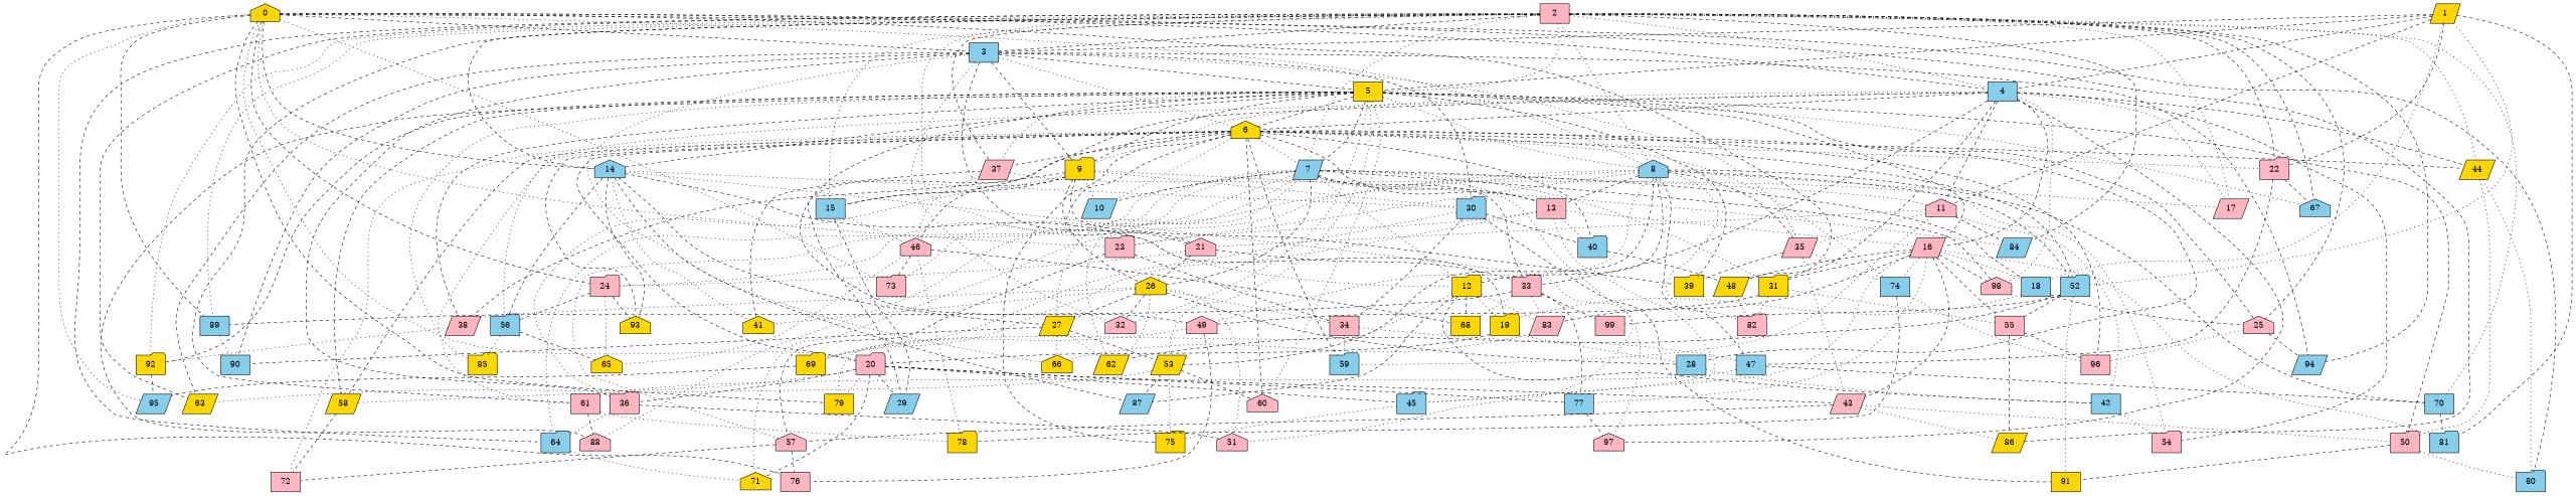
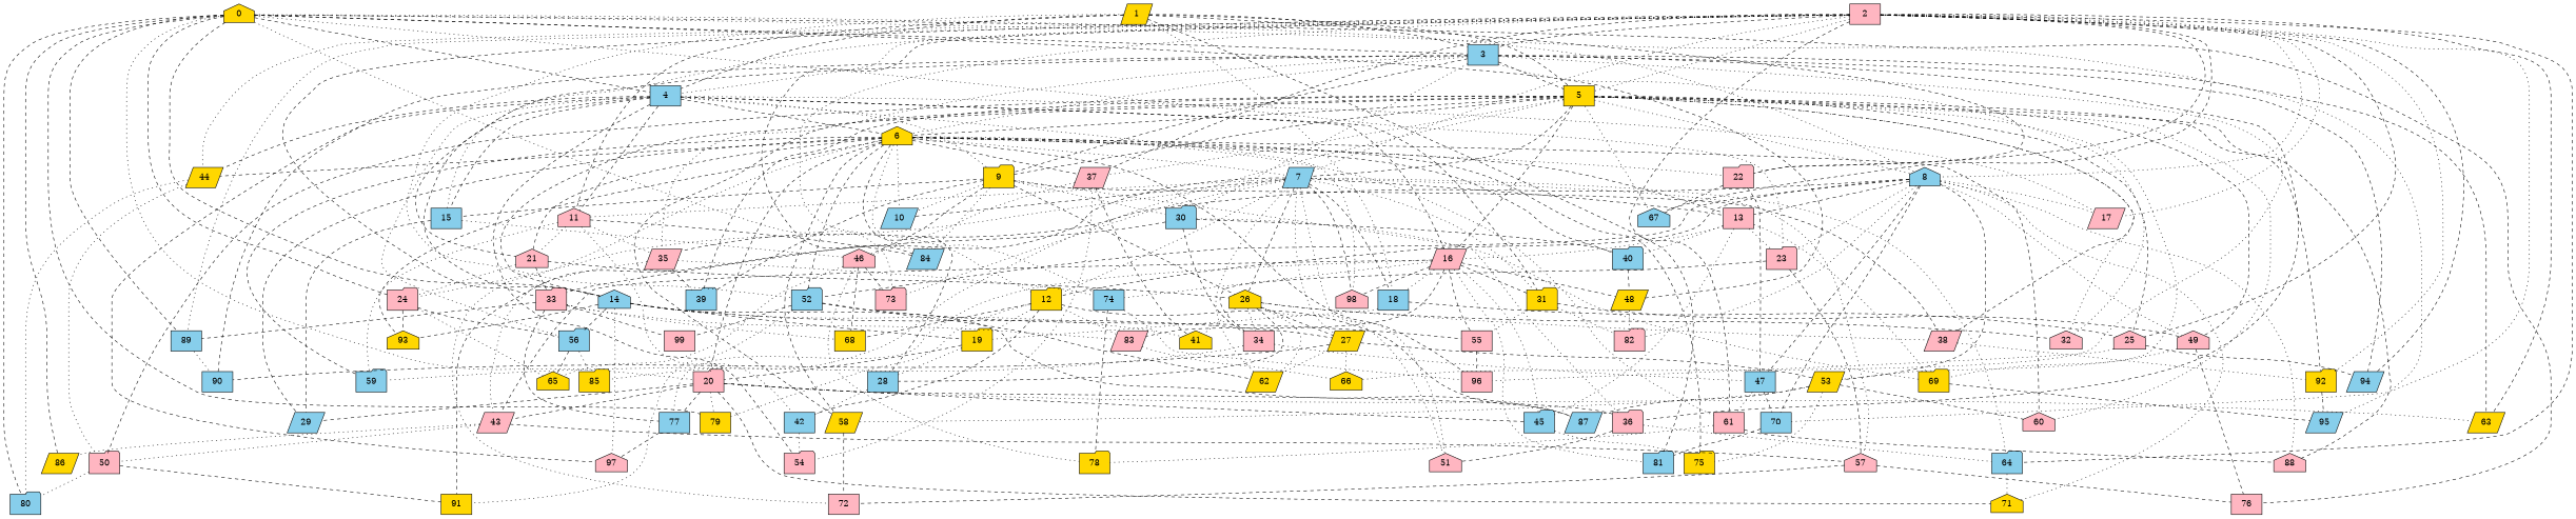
  strict graph {
    node [fillcolor=lightpink shape=folder style=filled]
    edge [is_available=True prob=1.0 style=dashed]
    0 [fillcolor=gold shape=house]
    3 [fillcolor=skyblue shape=box]
    4 [fillcolor=skyblue shape=box]
    8 [fillcolor=skyblue shape=house]
    14 [fillcolor=skyblue shape=house]
    20
    23
    24
    48 [fillcolor=gold shape=parallelogram]
    73
    76 [shape=box]
    79 [fillcolor=gold shape=box]
    80 [fillcolor=skyblue]
    86 [fillcolor=gold shape=parallelogram]
    89 [fillcolor=skyblue shape=box]
    95 [fillcolor=skyblue shape=parallelogram]
    5 [fillcolor=gold shape=box]
    63 [fillcolor=gold shape=parallelogram]
    94 [fillcolor=skyblue shape=parallelogram]
    6 [fillcolor=gold shape=house]
    9 [fillcolor=gold]
    21 [shape=house]
    30 [fillcolor=skyblue]
    32 [shape=house]
    35 [shape=parallelogram]
    36
    66 [fillcolor=gold shape=house]
    90 [fillcolor=skyblue shape=box]
    11 [shape=house]
    15 [fillcolor=skyblue shape=box]
    17 [shape=parallelogram]
    44 [fillcolor=gold shape=parallelogram]
    16 [shape=parallelogram]
    31 [fillcolor=gold]
    33
    54
    56 [fillcolor=skyblue]
    97 [shape=house]
    98 [shape=house]
    52 [fillcolor=skyblue]
    12 [fillcolor=gold]
    70 [fillcolor=skyblue shape=box]
    49 [shape=house]
    53 [fillcolor=gold shape=parallelogram]
    88 [shape=house]
    13 [shape=box]
    47 [fillcolor=skyblue shape=box]
    71 [fillcolor=gold shape=house]
    82
    93 [fillcolor=gold shape=house]
    27 [fillcolor=gold shape=parallelogram]
    19 [fillcolor=gold]
    87 [fillcolor=skyblue shape=parallelogram]
    41 [fillcolor=gold shape=house]
    29 [fillcolor=skyblue shape=parallelogram]
    45 [fillcolor=skyblue]
    43 [shape=parallelogram]
    77 [fillcolor=skyblue shape=box]
    57 [shape=house]
    34 [shape=box]
    65 [fillcolor=gold shape=house]
    1 [fillcolor=gold shape=parallelogram]
    18 [fillcolor=skyblue shape=box]
    22
    81 [fillcolor=skyblue]
    7 [fillcolor=skyblue shape=parallelogram]
    25 [shape=house]
    37 [shape=parallelogram]
    67 [fillcolor=skyblue shape=house]
    92 [fillcolor=gold]
    38 [shape=parallelogram]
-   39 [fillcolor=gold]
+   39 [fillcolor=skyblue]
    50
    58 [fillcolor=gold shape=parallelogram]
    60 [shape=house]
    85 [fillcolor=gold]
    84 [fillcolor=skyblue shape=parallelogram]
    59 [fillcolor=skyblue]
    42 [fillcolor=skyblue shape=box]
    99 [shape=box]
    55 [shape=box]
    62 [fillcolor=gold shape=parallelogram]
    91 [fillcolor=gold shape=box]
    2 [shape=box]
    61 [shape=box]
    64 [fillcolor=skyblue]
    10 [fillcolor=skyblue shape=parallelogram]
    26 [fillcolor=gold shape=house]
    51 [shape=house]
    68 [fillcolor=gold shape=box]
    83 [shape=parallelogram]
    46 [shape=house]
    96 [shape=box]
    78 [fillcolor=gold]
    28 [fillcolor=skyblue shape=box]
    40 [fillcolor=skyblue]
    72 [shape=box]
    74 [fillcolor=skyblue shape=box]
    75 [fillcolor=gold]
    69 [fillcolor=gold]
    0 -- 3 [prob=0.987203533302]
    0 -- 4 [prob=0.543146348246]
    0 -- 8 [style=dotted]
    0 -- 14 [prob=0.962025357815]
    0 -- 20 [prob=0.986480775201 style=dotted]
    0 -- 23 [style=dotted]
    0 -- 24 [prob=0.906569464419]
    0 -- 48 [prob=0.0397077260532]
    0 -- 73 [prob=0.477406081903 style=dotted]
    0 -- 76 [prob=0.496846396443]
    0 -- 79
    0 -- 80
    0 -- 86 [prob=0.948026480301]
    0 -- 89 [prob=0.155008775468]
    0 -- 95 [prob=0.137472841638 style=dotted]
    3 -- 5 [prob=0.95476275423]
    3 -- 63 [prob=0.642096783223]
    3 -- 94 [prob=0.124568949148]
    3 -- 6 [style=dotted]
    3 -- 9 [prob=0.702212571344]
    3 -- 21
-   3 -- 30
+   3 -- 30 [style=dotted]
    3 -- 32 [prob=0.892865197274 style=dotted]
    3 -- 35 [style=dotted]
    3 -- 36 [prob=0.0728058396692]
    3 -- 66 [prob=0.537111825338 style=dotted]
    3 -- 90 [prob=0.0806409915509]
    4 -- 6 [prob=0.918511977887]
    4 -- 9 [prob=0.767993879961 style=dotted]
    4 -- 11 [prob=0.313817459089]
    4 -- 15 [prob=0.547371980061]
    4 -- 17 [prob=0.180046860618 style=dotted]
    4 -- 44 [prob=0.0907229304301]
    4 -- 16 [prob=0.304436077698]
    4 -- 31
    4 -- 33 [prob=0.0669241100302]
    4 -- 54
    4 -- 56 [style=dotted]
    4 -- 97 [prob=0.945003398056]
    4 -- 98 [style=dotted]
    8 -- 23 [prob=0.575401210587 style=dotted]
    8 -- 35 [prob=0.0707333013079]
    8 -- 17 [prob=0.375487184775 style=dotted]
    8 -- 52 [prob=0.45568909144]
    8 -- 12
    8 -- 70
    8 -- 49 [style=dotted]
    8 -- 53 [prob=0.819469263727]
    8 -- 88 [prob=0.828521252612 style=dotted]
    8 -- 13 [prob=0.00806013220071]
    8 -- 47 [prob=0.458361648283]
    8 -- 71 [prob=0.195801250288 style=dotted]
    8 -- 82 [style=dotted]
-   14 -- 30 [style=dotted]
    14 -- 56 [prob=0.939902584517]
    14 -- 97 [style=dotted]
    14 -- 93 [prob=0.443589633655]
    14 -- 27 [prob=0.320928522086]
    14 -- 19
    14 -- 87 [prob=0.968019039844]
    14 -- 41 [style=dotted]
    20 -- 79 [prob=0.121375218705 style=dotted]
    20 -- 63 [prob=0.701788369038 style=dotted]
    20 -- 36 [prob=0.607952679296]
    20 -- 71
    20 -- 29 [prob=0.647185383848]
    20 -- 45 [prob=0.420068560513]
    20 -- 43 [prob=0.832133851149]
    20 -- 77 [prob=0.780668825464]
    23 -- 57 [prob=0.00425712273448]
    23 -- 34 [prob=0.651862704696]
    24 -- 56 [prob=0.341004227183]
    24 -- 93
    24 -- 65 [prob=0.124942551803 style=dotted]
    48 -- 82 [prob=0.519536658935 style=dotted]
    89 -- 90 [prob=0.150763807282 style=dotted]
    5 -- 8 [prob=0.270176904041 style=dotted]
    5 -- 14 [prob=0.324690368072]
    5 -- 6 [prob=0.808866924783]
    5 -- 9 [prob=0.536453340049]
    5 -- 32 [prob=0.598756667561 style=dotted]
    5 -- 16 [prob=0.633971394678]
    5 -- 49 [prob=0.538784497154]
    5 -- 53 [style=dotted]
    5 -- 88 [prob=0.514326647673]
    5 -- 7 [prob=0.831511465057]
    5 -- 25 [prob=0.324090955961]
    5 -- 37 [prob=0.4731224035 style=dotted]
    5 -- 67 [prob=0.358157082474 style=dotted]
    5 -- 92 [prob=0.84485780642]
    5 -- 38 [prob=0.00956883680547]
    5 -- 39
    5 -- 50 [prob=0.871316581586]
    5 -- 58 [prob=0.927792322753]
    5 -- 60 [prob=0.68209246992 style=dotted]
    5 -- 85 [prob=0.828776434687 style=dotted]
    6 -- 20 [prob=0.0111647849566]
    6 -- 21 [prob=0.464049470682]
    6 -- 44
    6 -- 52 [prob=0.936223985332]
    6 -- 13 [prob=0.92303732652]
    6 -- 93
    6 -- 29 [prob=0.751983518291]
    6 -- 22 [prob=0.820482384767 style=dotted]
    6 -- 7 [prob=0.915150564823 style=dotted]
    6 -- 37 [prob=0.808553949621]
    6 -- 58 [prob=0.140600587394]
    6 -- 60 [prob=0.766667130562]
    6 -- 59 [prob=0.927988090784]
    6 -- 61 [prob=0.973670121466 style=dotted]
    6 -- 10 [style=dotted]
    6 -- 96 [prob=0.592072964662]
    6 -- 28 [prob=0.337045827645]
    6 -- 40 [prob=0.770072660052]
    6 -- 72 [prob=0.933484926207 style=dotted]
    6 -- 74 [prob=0.713576574389 style=dotted]
    6 -- 75 [prob=0.265570426327]
    9 -- 30 [prob=0.752840188673 style=dotted]
    9 -- 36 [style=dotted]
    9 -- 15
    9 -- 38 [prob=0.16134800794]
    9 -- 39 [prob=0.731250982433]
    9 -- 84 [style=dotted]
    9 -- 10 [prob=0.555319648442 style=dotted]
    9 -- 26 [prob=0.205204464909]
    9 -- 46 [prob=0.765444955663]
    21 -- 24 [prob=0.923269984785 style=dotted]
    21 -- 33 [prob=0.00670600412428]
    21 -- 26 [prob=0.221073383426]
    30 -- 34 [prob=0.797967280168]
    30 -- 91
    30 -- 40
    30 -- 69 [style=dotted]
    35 -- 43 [prob=0.436610747151 style=dotted]
    35 -- 39
    35 -- 74 [prob=0.511134960273 style=dotted]
    36 -- 64 [prob=0.993797796792 style=dotted]
    36 -- 51 [prob=0.100961002398]
    11 -- 21 [prob=0.0714945802482 style=dotted]
    11 -- 35 [prob=0.888476276308 style=dotted]
    11 -- 84 [prob=0.512453808918]
    11 -- 59 [style=dotted]
    11 -- 42 [prob=0.603076113552 style=dotted]
    15 -- 29
    15 -- 46 [prob=0.597160492036 style=dotted]
    44 -- 80 [prob=0.978652954003 style=dotted]
    44 -- 50 [prob=0.452983110391 style=dotted]
    16 -- 48 [prob=0.489884544485]
    16 -- 31 [prob=0.390891280065]
    16 -- 98
    16 -- 45 [style=dotted]
    16 -- 43 [prob=0.990185580571]
    16 -- 77 [prob=0.296264704221 style=dotted]
    16 -- 18 [prob=0.446552747156 style=dotted]
    16 -- 81 [prob=0.0652902701727 style=dotted]
    16 -- 55 [prob=0.544887703167]
    16 -- 83 [prob=0.291869579182]
    16 -- 74 [prob=0.80395215188 style=dotted]
    31 -- 49 [prob=0.967638726117]
    31 -- 82 [prob=0.826672761114 style=dotted]
    31 -- 55 [prob=0.535989326156 style=dotted]
    33 -- 89
    33 -- 77
    33 -- 99 [prob=0.354687407442]
    33 -- 68 [style=dotted]
    33 -- 83 [style=dotted]
    56 -- 65
    56 -- 85 [prob=0.253249091488 style=dotted]
    52 -- 99 [prob=0.966951143269]
    52 -- 55 [prob=0.828798311158]
    52 -- 62 [prob=0.239001413955]
    52 -- 91 [prob=0.533337697497 style=dotted]
    12 -- 79 [prob=0.686611123981 style=dotted]
    12 -- 19 [prob=0.389041174473 style=dotted]
    12 -- 87 [prob=0.761952135231]
    12 -- 42 [prob=0.577258571182]
    12 -- 68
    12 -- 83 [prob=0.16764708717 style=dotted]
    70 -- 81 [prob=0.140459911997]
    49 -- 76 [prob=0.22010134378]
    49 -- 69 [style=dotted]
    53 -- 87 [prob=0.243855574279]
    53 -- 58 [prob=0.261170483717 style=dotted]
    53 -- 60 [prob=0.058566356862]
    53 -- 75 [style=dotted]
    13 -- 23 [prob=0.87360750489 style=dotted]
    13 -- 16 [prob=0.389561144935 style=dotted]
    13 -- 45 [style=dotted]
    13 -- 40 [style=dotted]
    13 -- 69 [prob=0.374864845858 style=dotted]
    47 -- 70
    47 -- 61 [prob=0.0202141197097 style=dotted]
    27 -- 66 [prob=0.656198015533 style=dotted]
    27 -- 90 [prob=0.180672668822]
    27 -- 53 [prob=0.287051847329]
    27 -- 62 [prob=0.310912284863 style=dotted]
    19 -- 20
    19 -- 28 [prob=0.313061622699 style=dotted]
    45 -- 75 [prob=0.912291676798 style=dotted]
    43 -- 86 [prob=0.735014594549 style=dotted]
    43 -- 57
    43 -- 50 [prob=0.894884268728 style=dotted]
    77 -- 97 [prob=0.0730459093393]
    57 -- 76 [prob=0.631545174264]
    57 -- 72 [prob=0.484524527726]
    34 -- 47 [prob=0.264964476129 style=dotted]
    34 -- 59 [prob=0.699282641254 style=dotted]
    1 -- 3 [prob=0.548513346084]
    1 -- 4 [prob=0.708706797891]
    1 -- 5 [prob=0.874171255622]
    1 -- 11 [prob=0.924911019428]
    1 -- 52 [style=dotted]
    1 -- 18 [prob=0.445416420281 style=dotted]
    1 -- 22 [prob=0.144753511922]
    1 -- 81 [prob=0.591641121436]
    18 -- 19 [prob=0.211567061028 style=dotted]
    18 -- 25 [prob=0.861106042547]
    22 -- 47 [prob=0.804432162119]
    22 -- 67 [prob=0.837001101021]
    7 -- 24 [style=dotted]
    7 -- 73 [prob=0.0665729909014 style=dotted]
    7 -- 11 [prob=0.595378030053 style=dotted]
    7 -- 31 [prob=0.956437204973 style=dotted]
    7 -- 33 [prob=0.985733722558]
    7 -- 98 [prob=0.413127528289]
    7 -- 12 [style=dotted]
    7 -- 13 [prob=0.0474373289438]
    7 -- 27 [prob=0.0405196333974 style=dotted]
    7 -- 57 [prob=0.720418531947 style=dotted]
    7 -- 18
    7 -- 62 [prob=0.503505861836 style=dotted]
    7 -- 64 [style=dotted]
    7 -- 10 [prob=0.932380660343]
    7 -- 26 [prob=0.344216138132]
    7 -- 51 [style=dotted]
    25 -- 94 [prob=0.6442796729]
    25 -- 96 [prob=0.850205799948 style=dotted]
    37 -- 54 [prob=0.0582090800156 style=dotted]
    37 -- 41
    37 -- 46 [prob=0.0826576617097 style=dotted]
    92 -- 95 [prob=0.732492720349]
    38 -- 92 [prob=0.80494007253 style=dotted]
    50 -- 80 [style=dotted]
    50 -- 91
    58 -- 72 [prob=0.196830743501]
    42 -- 54 [style=dotted]
-   55 -- 86 [prob=0.759593182023]
    55 -- 96
    2 -- 3 [prob=0.0422534489484]
    2 -- 4 [prob=0.131221146342 style=dotted]
    2 -- 8 [prob=0.382616572557 style=dotted]
    2 -- 14
    2 -- 89 [prob=0.634192725408 style=dotted]
    2 -- 5 [style=dotted]
    2 -- 63
    2 -- 94 [prob=0.538565450585]
    2 -- 15 [style=dotted]
    2 -- 17 [prob=0.151151420995 style=dotted]
    2 -- 44 [style=dotted]
    2 -- 12 [prob=0.0409194063035 style=dotted]
    2 -- 70 [style=dotted]
    2 -- 22 [prob=0.306475544262]
    2 -- 7 [prob=0.000830295596379 style=dotted]
    2 -- 25 [prob=0.938044761248]
    2 -- 37 [prob=0.531543598908]
    2 -- 67 [prob=0.461800302157]
    2 -- 92 [style=dotted]
    2 -- 84 [prob=0.321743648152]
    2 -- 61
    2 -- 64
    61 -- 88 [prob=0.691006654316]
    61 -- 78 [prob=0.124781298016 style=dotted]
    64 -- 71 [style=dotted]
    26 -- 32 [prob=0.260267846329]
    26 -- 27 [prob=0.866227812157]
    26 -- 41 [style=dotted]
    26 -- 34 [prob=0.438895795782 style=dotted]
    26 -- 38 [prob=0.400805165715 style=dotted]
    26 -- 62 [style=dotted]
    26 -- 51 [prob=0.925873445197 style=dotted]
    26 -- 28 [prob=0.694067672006]
    83 -- 66 [prob=0.957048813379 style=dotted]
    46 -- 73 [prob=0.457293879468]
    46 -- 65 [style=dotted]
    46 -- 68 [prob=0.839192899436]
    46 -- 78 [prob=0.43688070177 style=dotted]
    28 -- 42 [prob=0.26771801782 style=dotted]
    40 -- 48 [prob=0.204480288984]
    74 -- 96 [prob=0.624757486474 style=dotted]
    74 -- 78 [prob=0.436809430225]
    69 -- 95 [prob=0.117115335234]
  }
